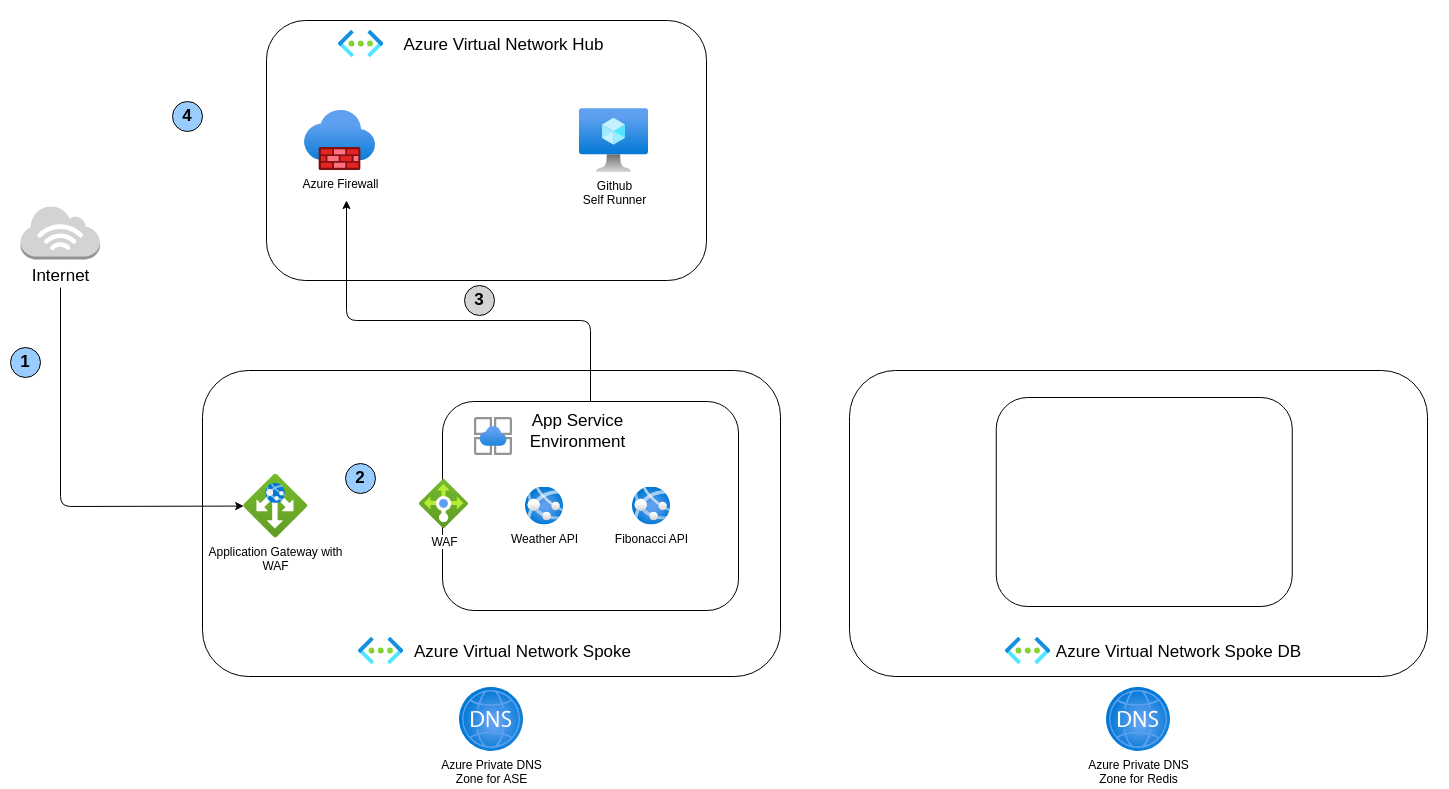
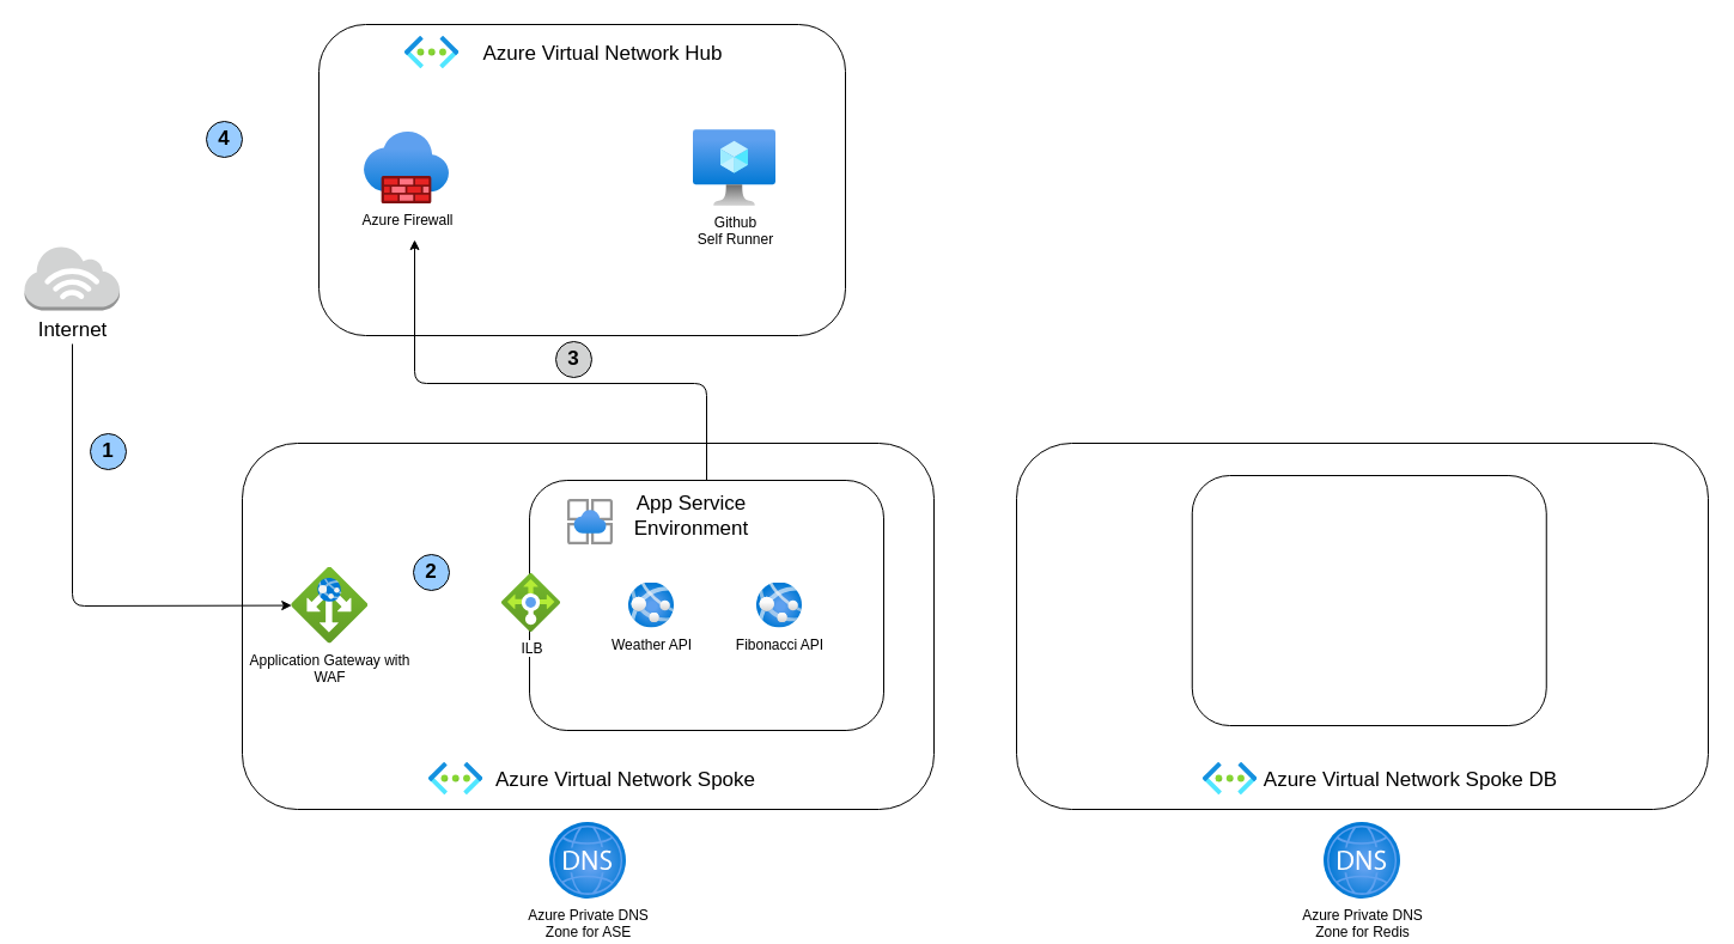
  <mxCell id="0" />
  <mxCell id="1" parent="0" />
  <mxCell id="2" value="" style="rounded=1;whiteSpace=wrap;html=1;fillColor=none;" parent="1" vertex="1"><mxGeometry x="202" y="370" width="578" height="306" as="geometry" /></mxCell>
  <mxCell id="3" value="Application Gateway with&lt;br&gt;WAF" style="aspect=fixed;html=1;points=[];align=center;image;fontSize=12;image=img/lib/azure2/networking/Application_Gateways.svg;" parent="1" vertex="1"><mxGeometry x="243.23" y="473.5" width="64" height="64" as="geometry" /></mxCell>
  <mxCell id="4" value="" style="rounded=1;whiteSpace=wrap;html=1;fillColor=none;" parent="1" vertex="1"><mxGeometry x="266" y="20" width="440" height="260" as="geometry" /></mxCell>
  <mxCell id="5" value="Azure Firewall" style="aspect=fixed;html=1;points=[];align=center;image;fontSize=12;image=img/lib/azure2/networking/Firewalls.svg;" parent="1" vertex="1"><mxGeometry x="304" y="110" width="71" height="60" as="geometry" /></mxCell>
  <mxCell id="6" value="Azure Private DNS&lt;br&gt;Zone for ASE" style="aspect=fixed;html=1;points=[];align=center;image;fontSize=12;image=img/lib/azure2/networking/DNS_Zones.svg;fillColor=#E8E8E8;" parent="1" vertex="1"><mxGeometry x="459" y="687" width="64" height="64" as="geometry" /></mxCell>
  <mxCell id="7" value="" style="group" parent="1" vertex="1" connectable="0"><mxGeometry x="419" y="401" width="319" height="209" as="geometry" /></mxCell>
  <mxCell id="8" value="" style="aspect=fixed;html=1;points=[];align=center;image;fontSize=12;image=img/lib/azure2/app_services/App_Service_Environments.svg;" parent="7" vertex="1"><mxGeometry x="55" y="16" width="38" height="38" as="geometry" /></mxCell>
  <mxCell id="9" value="" style="rounded=1;whiteSpace=wrap;html=1;fillColor=none;" parent="7" vertex="1"><mxGeometry x="23" width="296" height="209" as="geometry" /></mxCell>
- <mxCell id="10" value="WAF" style="aspect=fixed;html=1;points=[];align=center;image;fontSize=12;image=img/lib/azure2/networking/Load_Balancers.svg;" parent="7" vertex="1"><mxGeometry y="78" width="49" height="49" as="geometry" /></mxCell>
+ <mxCell id="10" value="ILB" style="aspect=fixed;html=1;points=[];align=center;image;fontSize=12;image=img/lib/azure2/networking/Load_Balancers.svg;" parent="7" vertex="1"><mxGeometry y="78" width="49" height="49" as="geometry" /></mxCell>
  <mxCell id="11" value="Weather API" style="aspect=fixed;html=1;points=[];align=center;image;fontSize=12;image=img/lib/azure2/app_services/App_Services.svg;" parent="7" vertex="1"><mxGeometry x="106" y="85.5" width="38" height="38" as="geometry" /></mxCell>
  <mxCell id="12" value="Fibonacci API" style="aspect=fixed;html=1;points=[];align=center;image;fontSize=12;image=img/lib/azure2/app_services/App_Services.svg;" parent="7" vertex="1"><mxGeometry x="213" y="85.5" width="38" height="38" as="geometry" /></mxCell>
  <mxCell id="13" value="App Service &lt;br style=&quot;font-size: 17px&quot;&gt;Environment" style="text;html=1;resizable=0;autosize=1;align=center;verticalAlign=middle;points=[];fillColor=none;strokeColor=none;rounded=0;fontSize=17;" parent="7" vertex="1"><mxGeometry x="105" y="8" width="105" height="44" as="geometry" /></mxCell>
  <mxCell id="14" value="" style="group" parent="1" vertex="1" connectable="0"><mxGeometry x="358" y="637" width="277.5" height="27" as="geometry" /></mxCell>
  <mxCell id="15" value="" style="aspect=fixed;html=1;points=[];align=center;image;fontSize=12;image=img/lib/azure2/networking/Virtual_Networks.svg;" parent="14" vertex="1"><mxGeometry width="45.23" height="27" as="geometry" /></mxCell>
  <mxCell id="16" value="Azure Virtual Network Spoke" style="text;html=1;resizable=0;autosize=1;align=center;verticalAlign=middle;points=[];fillColor=none;strokeColor=none;rounded=0;fontSize=17;" parent="14" vertex="1"><mxGeometry x="50.5" y="3" width="227" height="24" as="geometry" /></mxCell>
  <mxCell id="17" value="" style="group" parent="1" vertex="1" connectable="0"><mxGeometry x="338" y="30" width="277.5" height="27" as="geometry" /></mxCell>
  <mxCell id="18" value="" style="aspect=fixed;html=1;points=[];align=center;image;fontSize=12;image=img/lib/azure2/networking/Virtual_Networks.svg;" parent="17" vertex="1"><mxGeometry width="45.23" height="27" as="geometry" /></mxCell>
  <mxCell id="19" value="Azure Virtual Network Hub" style="text;html=1;resizable=0;autosize=1;align=center;verticalAlign=middle;points=[];fillColor=none;strokeColor=none;rounded=0;fontSize=17;" parent="17" vertex="1"><mxGeometry x="59.5" y="3" width="210" height="24" as="geometry" /></mxCell>
  <mxCell id="20" value="Github&lt;br&gt;Self Runner" style="aspect=fixed;html=1;points=[];align=center;image;fontSize=12;image=img/lib/azure2/compute/Virtual_Machine.svg;fillColor=#B3B3B3;" parent="1" vertex="1"><mxGeometry x="579" y="108" width="69" height="64" as="geometry" /></mxCell>
  <mxCell id="21" style="edgeStyle=none;html=1;fontSize=17;" parent="1" target="3" edge="1"><mxGeometry relative="1" as="geometry"><mxPoint x="60" y="287" as="sourcePoint" /><Array as="points"><mxPoint x="60" y="506" /></Array></mxGeometry></mxCell>
  <mxCell id="22" value="Internet" style="outlineConnect=0;dashed=0;verticalLabelPosition=bottom;verticalAlign=top;align=center;html=1;shape=mxgraph.aws3.internet_3;fillColor=#D2D3D3;gradientColor=none;fontSize=17;" parent="1" vertex="1"><mxGeometry x="20" y="205" width="79.5" height="54" as="geometry" /></mxCell>
  <mxCell id="23" style="edgeStyle=none;html=1;fontSize=17;exitX=0.5;exitY=0;exitDx=0;exitDy=0;" parent="1" source="9" edge="1"><mxGeometry relative="1" as="geometry"><mxPoint x="346" y="200" as="targetPoint" /><Array as="points"><mxPoint x="590" y="320" /><mxPoint x="346" y="320" /></Array></mxGeometry></mxCell>
- <mxCell id="24" value="1" style="ellipse;whiteSpace=wrap;html=1;aspect=fixed;fontSize=17;fillColor=#99CCFF;fontColor=#000000;fontStyle=1" parent="1" vertex="1"><mxGeometry x="10" y="347" width="30" height="30" as="geometry" /></mxCell>
+ <mxCell id="24" value="1" style="ellipse;whiteSpace=wrap;html=1;aspect=fixed;fontSize=17;fillColor=#99CCFF;fontColor=#000000;fontStyle=1" parent="1" vertex="1"><mxGeometry x="75" y="362" width="30" height="30" as="geometry" /></mxCell>
  <mxCell id="25" value="2" style="ellipse;whiteSpace=wrap;html=1;aspect=fixed;fontSize=17;fillColor=#99CCFF;fontColor=#000000;fontStyle=1" parent="1" vertex="1"><mxGeometry x="345" y="463" width="30" height="30" as="geometry" /></mxCell>
  <mxCell id="26" value="3" style="ellipse;whiteSpace=wrap;html=1;aspect=fixed;fontSize=17;fillColor=#d2d3d3;fontColor=#000000;fontStyle=1;" parent="1" vertex="1"><mxGeometry x="464" y="285" width="30" height="30" as="geometry" /></mxCell>
  <mxCell id="27" value="4" style="ellipse;whiteSpace=wrap;html=1;aspect=fixed;fontSize=17;fillColor=#99CCFF;fontColor=#000000;fontStyle=1" parent="1" vertex="1"><mxGeometry x="172" y="101" width="30" height="30" as="geometry" /></mxCell>
  <mxCell id="28" value="" style="rounded=1;whiteSpace=wrap;html=1;fillColor=none;" vertex="1" parent="1"><mxGeometry x="849" y="370" width="578" height="306" as="geometry" /></mxCell>
  <mxCell id="29" value="" style="group" vertex="1" connectable="0" parent="1"><mxGeometry x="1005" y="637" width="300.5" height="27" as="geometry" /></mxCell>
  <mxCell id="30" value="" style="aspect=fixed;html=1;points=[];align=center;image;fontSize=12;image=img/lib/azure2/networking/Virtual_Networks.svg;" vertex="1" parent="29"><mxGeometry width="45.23" height="27" as="geometry" /></mxCell>
  <mxCell id="31" value="&amp;nbsp; &amp;nbsp; Azure Virtual Network Spoke DB" style="text;html=1;resizable=0;autosize=1;align=center;verticalAlign=middle;points=[];fillColor=none;strokeColor=none;rounded=0;fontSize=17;" vertex="1" parent="29"><mxGeometry x="27.5" y="3" width="273" height="24" as="geometry" /></mxCell>
  <mxCell id="32" value="" style="rounded=1;whiteSpace=wrap;html=1;fillColor=none;" vertex="1" parent="1"><mxGeometry x="995.75" y="397" width="296" height="209" as="geometry" /></mxCell>
  <mxCell id="33" value="Azure Private DNS&lt;br&gt;Zone for Redis" style="aspect=fixed;html=1;points=[];align=center;image;fontSize=12;image=img/lib/azure2/networking/DNS_Zones.svg;fillColor=#E8E8E8;" vertex="1" parent="1"><mxGeometry x="1106" y="687" width="64" height="64" as="geometry" /></mxCell>
